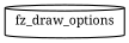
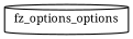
  digraph {
    rankdir=LR
    fontname="Noto Serif"
-   n1 [color=black fillcolor=white fontname="Noto Serif" fontsize=10 height=0.2 label=fz_draw_options shape=cylinder style=filled width=0.4]
+   n1 [color=black fillcolor=white fontname="Noto Serif" fontsize=10 height=0.2 label=fz_options_options shape=cylinder style=filled width=0.4]
  }
